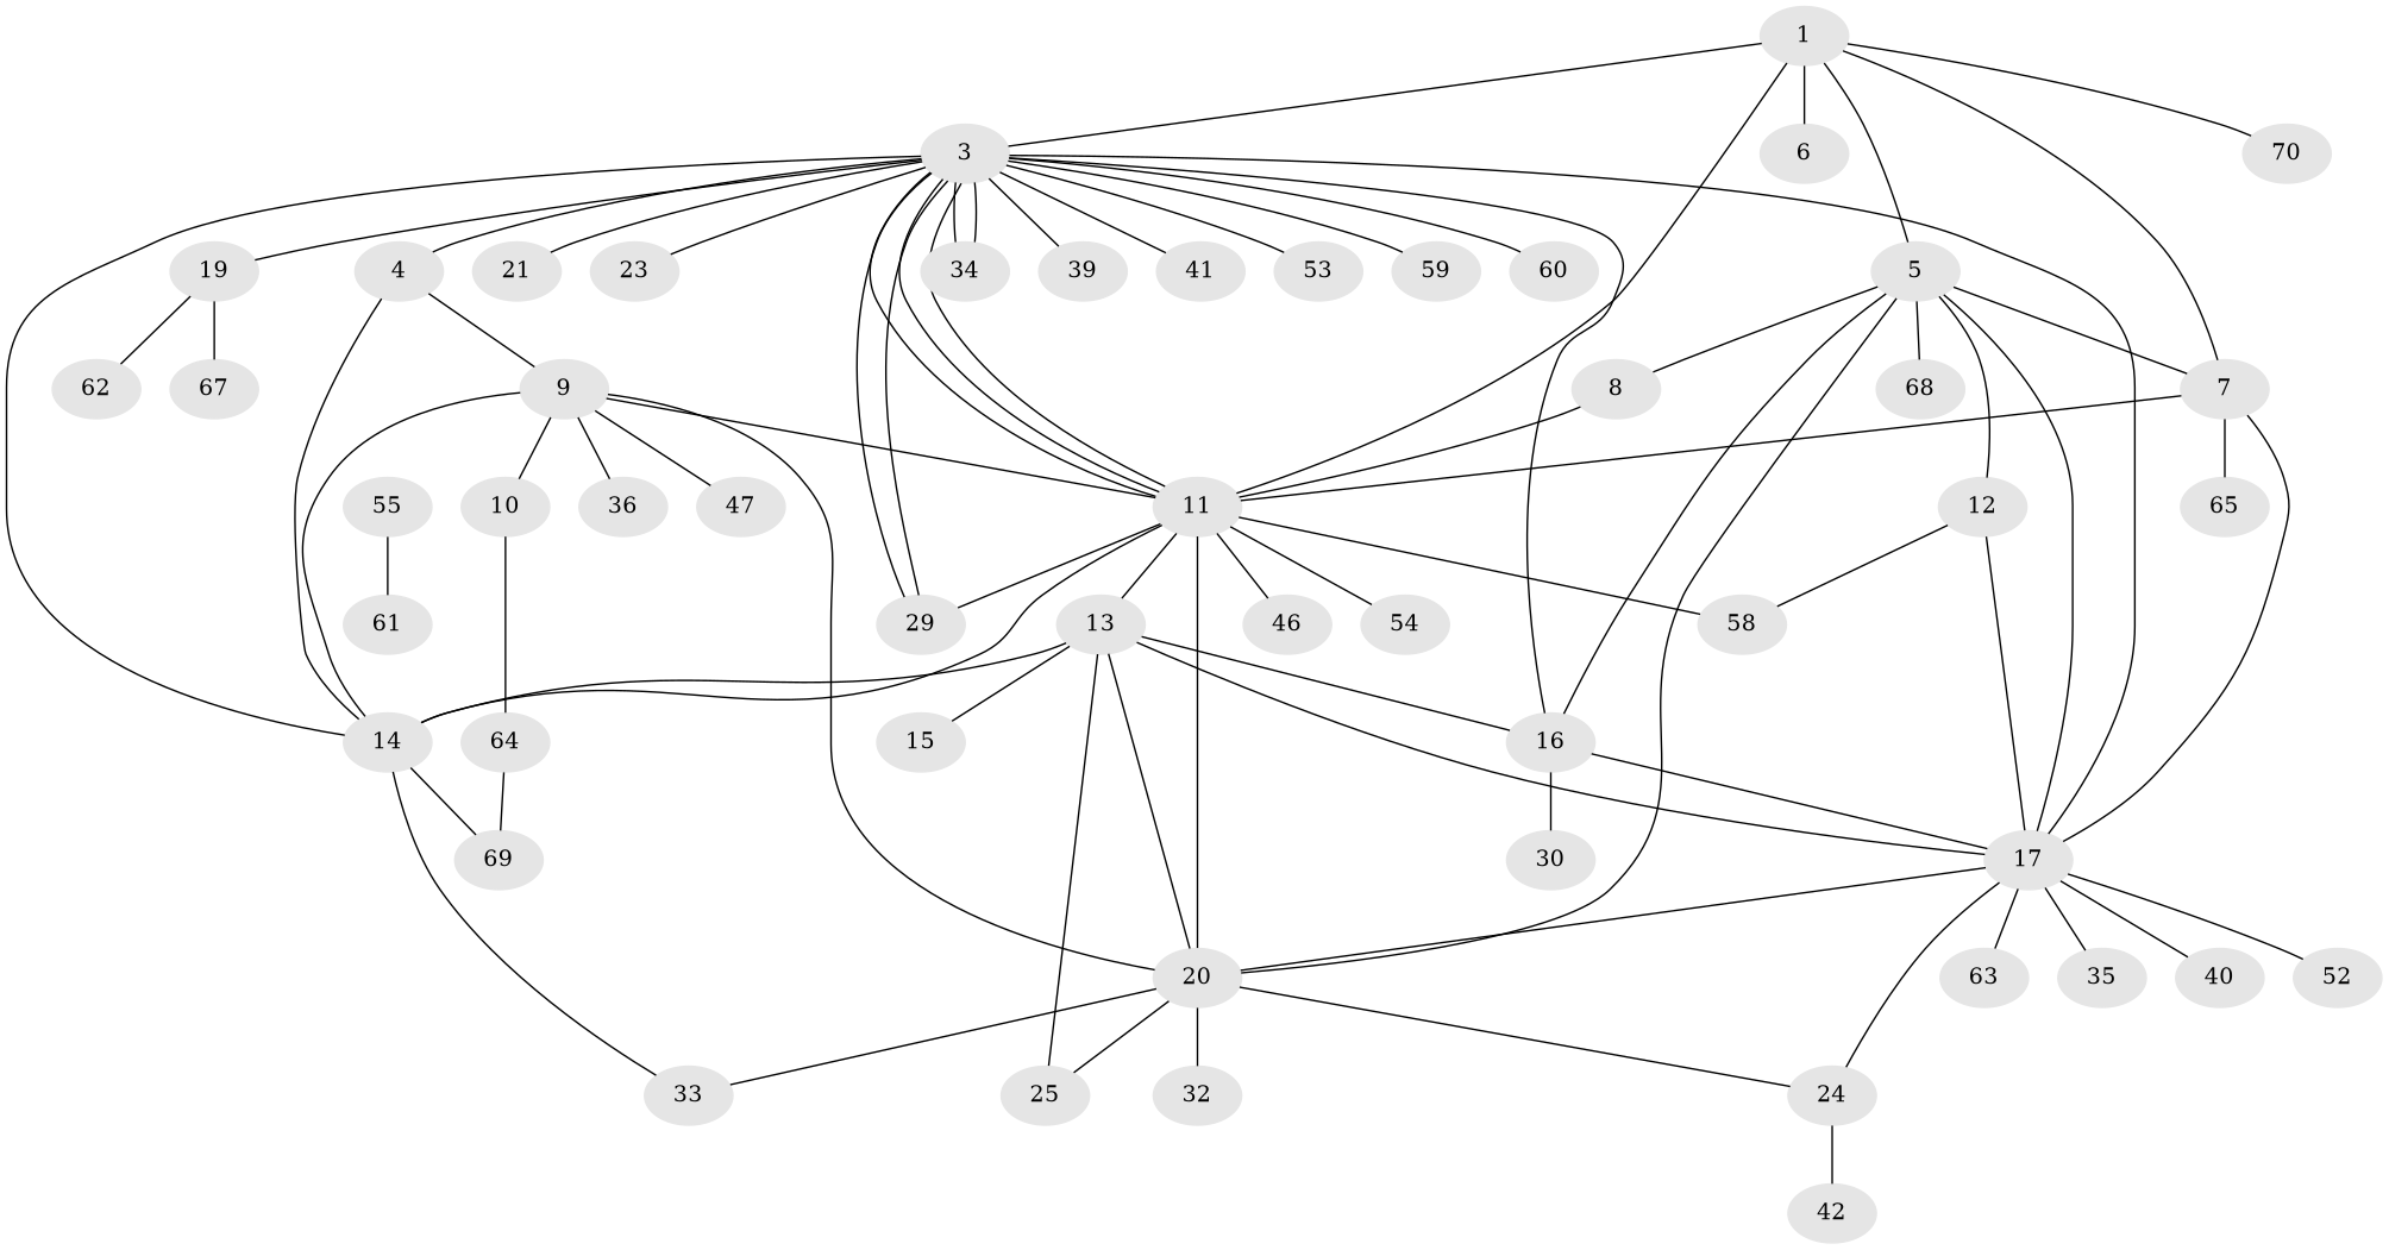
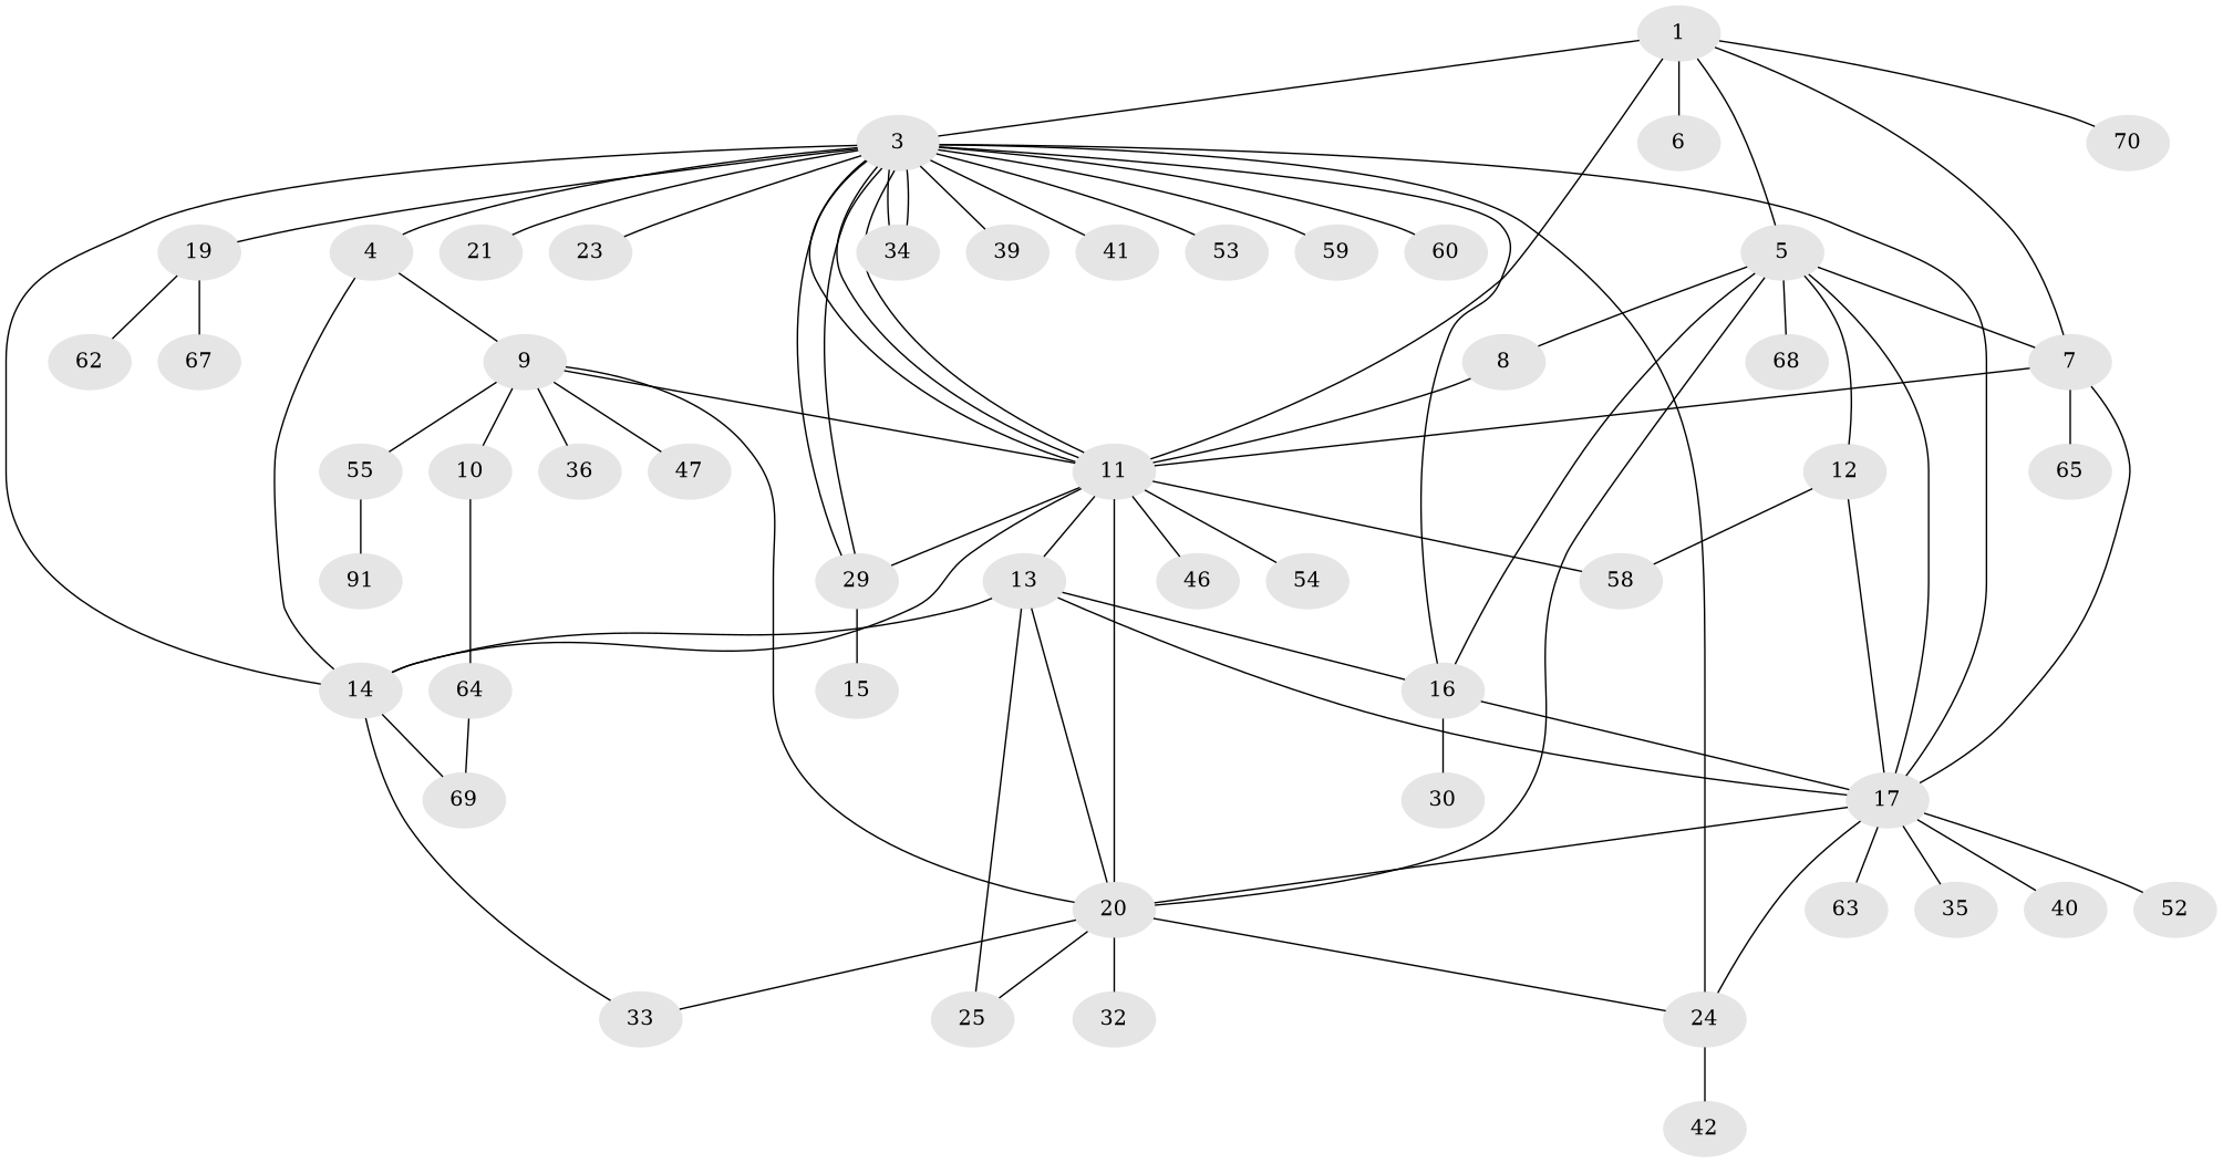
  graph {
    node [color=gray90 style=filled]
    1 [super="+2"]
    3 [super="+18"]
    5 [super="+22"]
    6 [super="+37"]
    7 [super="+45"]
    11 [super="+51"]
    70
    4 [super="+44"]
    14 [super="+31"]
    16 [super="+56"]
    17 [super="+28"]
    19 [super="+27"]
    21
    23 [super="+50"]
    24 [super="+26"]
    29
    34
    39 [super="+48"]
    41
    53
    59
    60
    8
    12 [super="+66"]
    20 [super="+38"]
    68 [super="+72"]
    65
    13 [super="+43"]
    46
    54
    58
    9 [super="+71"]
    33
    69
    30
    35
    40
    52
    63
    62
    67
    42
    10 [super="+47"]
    36
    n45 [label=47]
    55
    25
    32
    64
-   61
+   61 [label=91]
    15 [super="+57"]
    1 -- 3 [weight=2]
    1 -- 5
    1 -- 6
    1 -- 7
    1 -- 11
    1 -- 70
    3 -- 11
    3 -- 11
    3 -- 11
    3 -- 4
    3 -- 14
    3 -- 16
    3 -- 17
    3 -- 19
    3 -- 21
    3 -- 23
+   3 -- 24
    3 -- 29
    3 -- 29
    3 -- 34
    3 -- 34
    3 -- 39
    3 -- 41
    3 -- 53
    3 -- 59
    3 -- 60
    5 -- 7
    5 -- 16
    5 -- 17
    5 -- 8
    5 -- 12
    5 -- 20
    5 -- 68
    7 -- 11
    7 -- 17
    7 -- 65
    11 -- 14
    11 -- 29
    11 -- 20 [weight=2]
    11 -- 13
    11 -- 46 [weight=2]
    11 -- 54
    11 -- 58
    4 -- 14
    4 -- 9
    14 -- 33
    14 -- 69
    16 -- 17
    16 -- 30
    17 -- 24
    17 -- 20
    17 -- 35
    17 -- 40
    17 -- 52
    17 -- 63
    19 -- 62
    19 -- 67
    24 -- 42
    8 -- 11
    12 -- 17
    12 -- 58
    20 -- 24
    20 -- 33
    20 -- 25
    20 -- 32
    13 -- 14
    13 -- 16
    13 -- 17
    13 -- 20
    13 -- 25
-   13 -- 15
+   29 -- 15
    9 -- 11
    9 -- 20
    9 -- 10
    9 -- 36
    9 -- n45
-   9 -- 14
+   9 -- 55
    10 -- 64
    55 -- 61
    64 -- 69
  }
